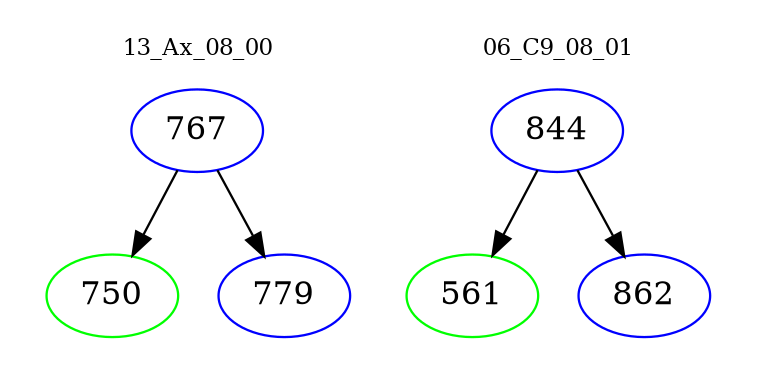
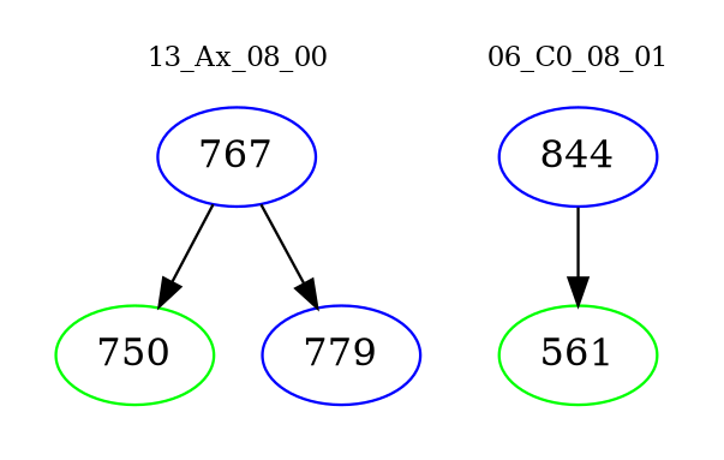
  digraph {
    node [color=blue]
    edge [color=black]
    n1 [label=767]
    n2 [color=green label=750]
    n3 [label=779]
    n4 [label=844]
    n5 [color=green label=561]
-   n6 [label=862]
    subgraph cluster_1 {
      color=white
      fontsize=10
      label="13_Ax_08_00"
      n1
      n2
      n3
    }
    subgraph cluster_2 {
      color=white
      fontsize=10
-     label="06_C9_08_01"
+     label="06_C0_08_01"
      n4
      n5
-     n6
    }
    n1 -> n2
    n1 -> n3
    n4 -> n5
-   n4 -> n6
  }
